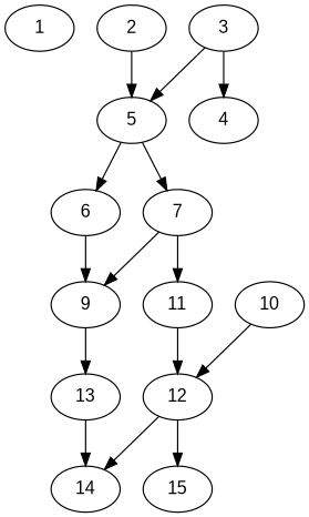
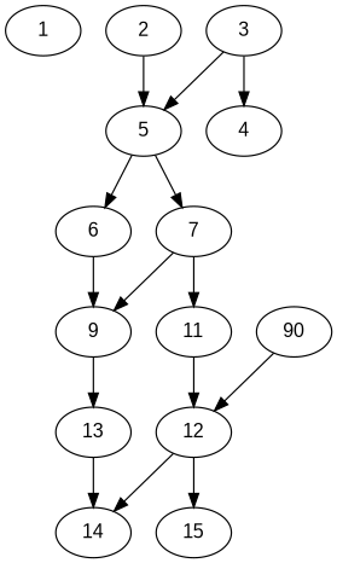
  digraph {
    fontname="Liberation Sans"
    node [alpha=0.12 fontname="Liberation Sans"]
    edge [fontname="Liberation Sans"]
    1 [expect_size=26431488]
    2 [expect_size=36401152]
    5 [alpha=0.16 expect_size=14857216]
    6 [alpha=0.14 expect_size=43227136]
    7 [alpha=0.14 expect_size=23175168]
    9 [alpha=0.04 expect_size=7194624]
    11 [alpha=0.15 expect_size=48002048]
    3 [alpha=0.11 expect_size=44612608]
    4 [alpha=0.16 expect_size=6065152]
    13 [alpha=0.01 expect_size=10349568]
    12 [alpha=0.14 expect_size=29213696]
-   10 [expect_size=49886208]
+   10 [expect_size=49886208 label=90]
    14 [alpha=0.14 expect_size=37116928]
    15 [expect_size=27579392]
    2 -> 5
    5 -> 6
    5 -> 7
    6 -> 9
    7 -> 9
    7 -> 11
    9 -> 13
    11 -> 12
    3 -> 5
    3 -> 4
    13 -> 14
    12 -> 14
    12 -> 15
    10 -> 12
  }
